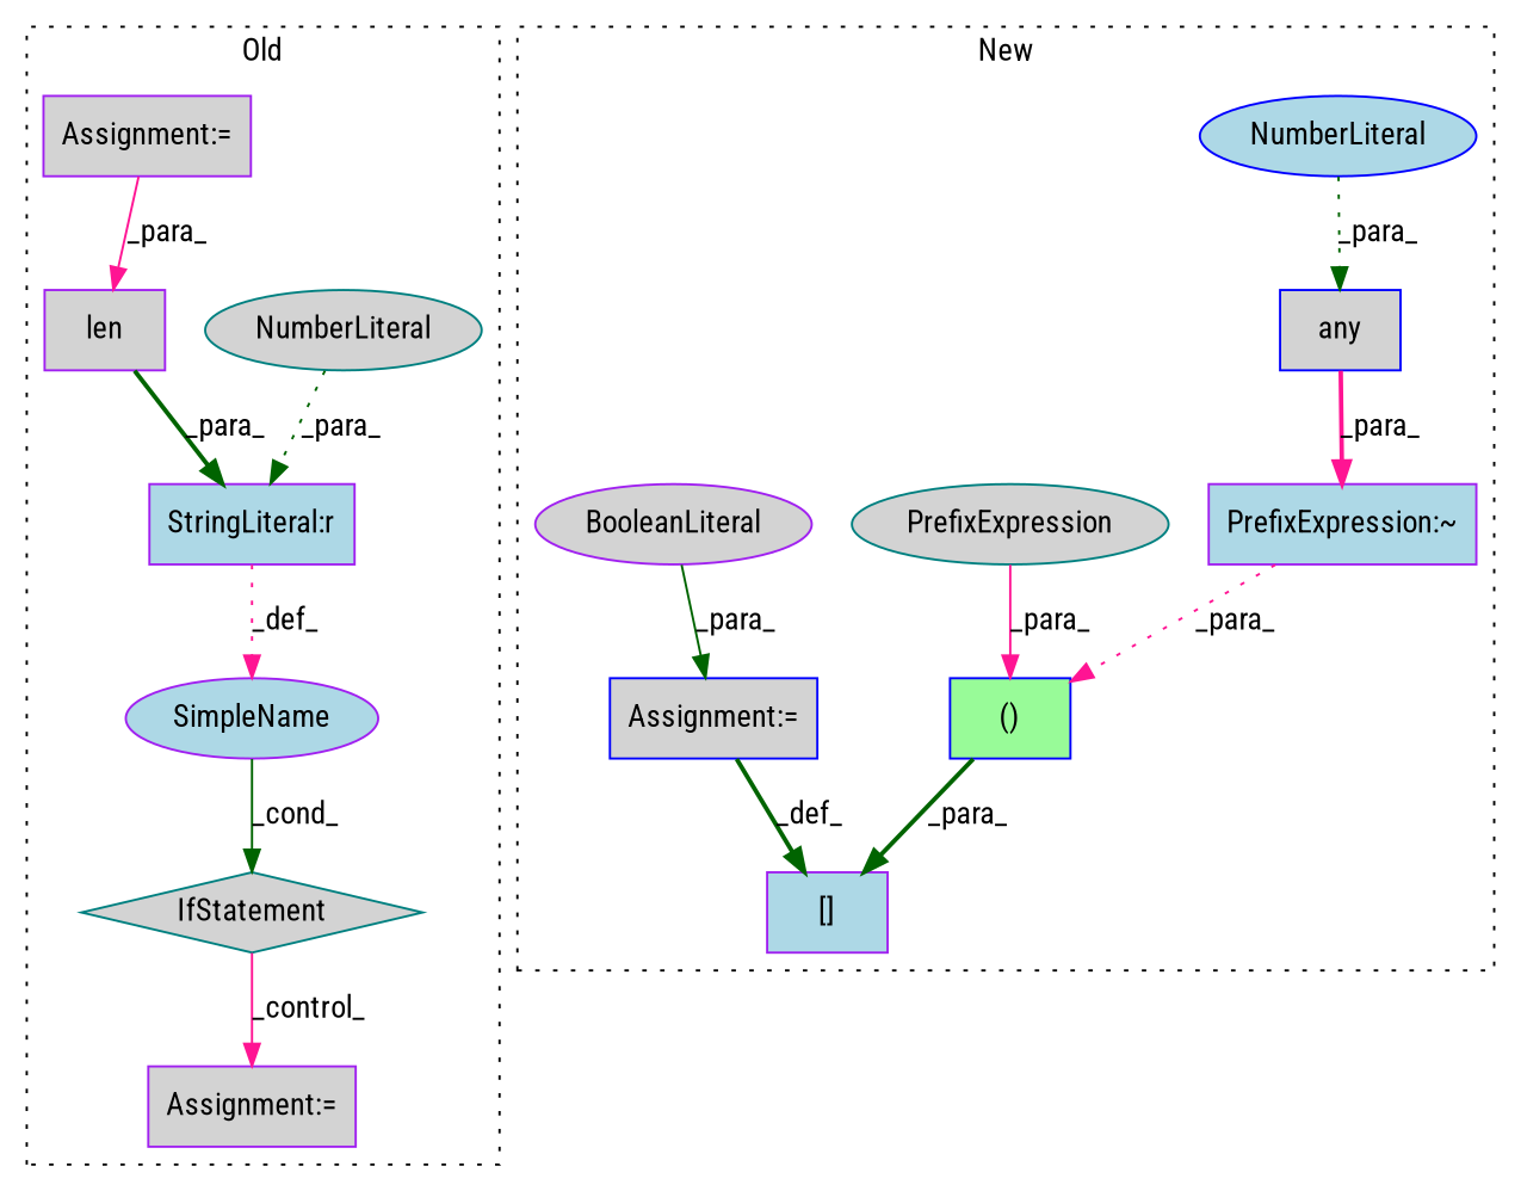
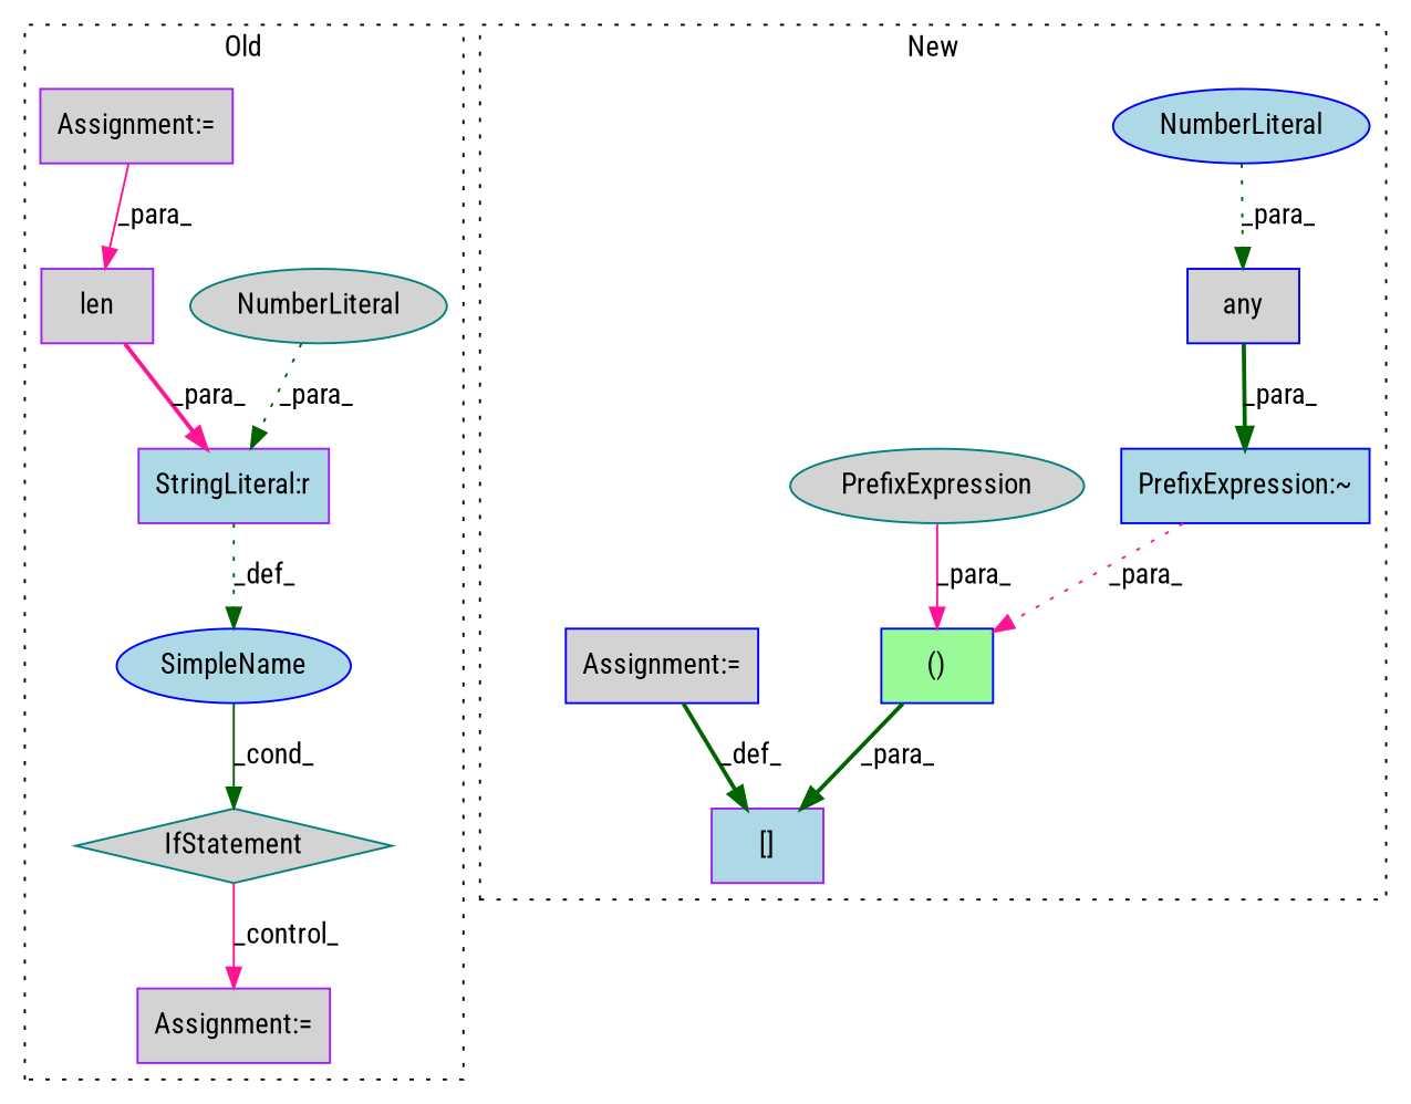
  digraph {
    fontname="Roboto Condensed"
    node [a=7 color=purple fillcolor=lightgrey fontname="Roboto Condensed" l=1 s=5629 shape=box style=filled]
    edge [color=deeppink fontname="Roboto Condensed" style=solid]
    n1 [a=32 l="4,1" label=len s="5204,5215"]
    n2 [a=27 fillcolor=lightblue l=4 label="StringLiteral:r" s=5216]
    n3 [a=25 color=teal l="4,2" label=IfStatement s="5200,5221" shape=diamond]
-   n4 [a=42 fillcolor=lightblue label=SimpleName shape=ellipse l="" s=""]
+   n4 [a=42 color=blue fillcolor=lightblue label=SimpleName shape=ellipse l="" s=""]
    n5 [label="Assignment:=" s=5238]
    n6 [a=34 color=teal label=NumberLiteral s=5220 shape=ellipse]
    n7 [l=64 label="Assignment:=" s=5128]
    n8 [a=32 color=blue l="4,1" label=any s="5665,5691"]
    n9 [a=106 color=blue fillcolor=palegreen l=63 label="()"]
    n10 [a=34 color=blue fillcolor=lightblue label=NumberLiteral s=5690 shape=ellipse]
    n11 [a=2 fillcolor=lightblue l="26,2" label="[]" s="5603,5692"]
    n12 [a=45 color=teal l=16 label=PrefixExpression shape=ellipse]
    n13 [color=blue label="Assignment:=" s=5694]
-   n14 [a=9 l=4 label=BooleanLiteral s=5695 shape=ellipse]
-   n15 [a=38 fillcolor=lightblue label="PrefixExpression:~" s=5658]
+   n15 [a=38 color=blue fillcolor=lightblue label="PrefixExpression:~" s=5658]
    subgraph cluster_1 {
      label=Old
      style=dotted
      n1
      n2
      n3
      n4
      n5
      n6
      n7
    }
    subgraph cluster_2 {
      label=New
      style=dotted
      n8
      n9
      n10
      n11
      n12
      n13
-     n14
      n15
    }
-   n1 -> n2 [color=darkgreen label=_para_ style=bold]
-   n2 -> n4 [label=_def_ style=dotted]
+   n1 -> n2 [label=_para_ style=bold]
+   n2 -> n4 [color=darkgreen label=_def_ style=dotted]
    n3 -> n5 [label=_control_]
    n4 -> n3 [color=darkgreen label=_cond_]
    n6 -> n2 [color=darkgreen label=_para_ style=dotted]
    n7 -> n1 [label=_para_]
-   n8 -> n15 [label=_para_ style=bold]
+   n8 -> n15 [color=darkgreen label=_para_ style=bold]
    n9 -> n11 [color=darkgreen label=_para_ style=bold]
    n10 -> n8 [color=darkgreen label=_para_ style=dotted]
    n12 -> n9 [label=_para_]
    n13 -> n11 [color=darkgreen label=_def_ style=bold]
-   n14 -> n13 [color=darkgreen label=_para_]
    n15 -> n9 [label=_para_ style=dotted]
  }
